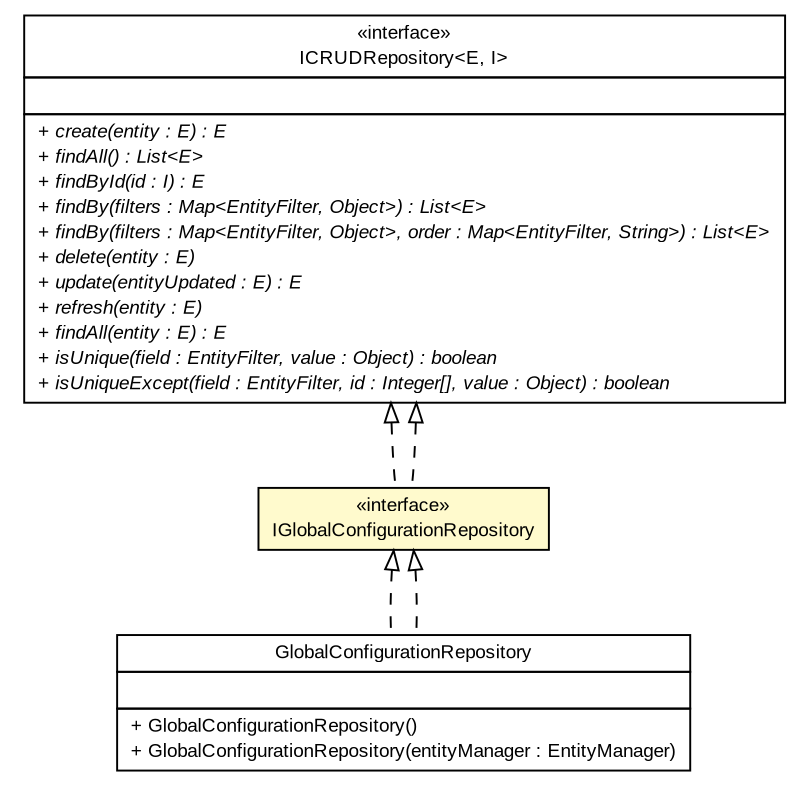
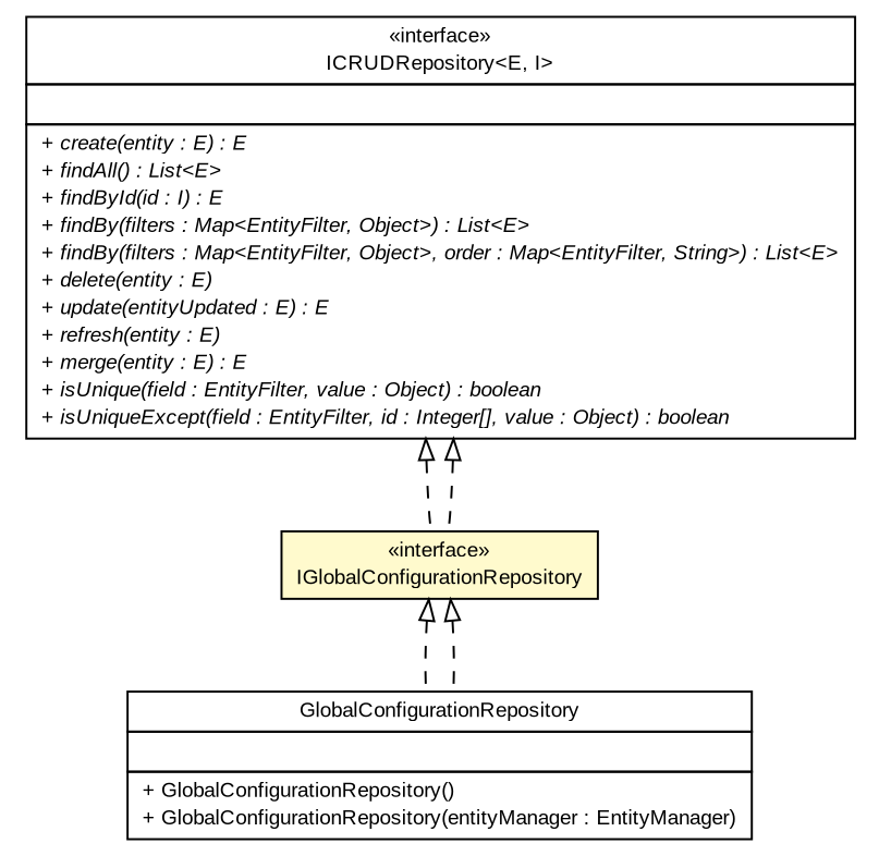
  digraph {
    nodesep=0.25
    ranksep=0.5
    node [fontcolor=black fontname=arial fontsize=10.0 shape=plaintext]
    edge [arrowtail=empty dir=back fontname=arial fontsize=10 headport=p labelfontname=arial labelfontsize=10 style=dashed tailport=p]
-   n1 [label=<<table title="gov.sandia.cf.dao.ICRUDRepository" border="0" cellborder="1" cellspacing="0" cellpadding="2" port="p" href="./ICRUDRepository.html"> 		<tr><td><table border="0" cellspacing="0" cellpadding="1"> <tr><td align="center" balign="center"> &#171;interface&#187; </td></tr> <tr><td align="center" balign="center"> ICRUDRepository&lt;E, I&gt; </td></tr> 		</table></td></tr> 		<tr><td><table border="0" cellspacing="0" cellpadding="1"> <tr><td align="left" balign="left">  </td></tr> 		</table></td></tr> 		<tr><td><table border="0" cellspacing="0" cellpadding="1"> <tr><td align="left" balign="left"><font face="arial italic" point-size="10.0"> + create(entity : E) : E </font></td></tr> <tr><td align="left" balign="left"><font face="arial italic" point-size="10.0"> + findAll() : List&lt;E&gt; </font></td></tr> <tr><td align="left" balign="left"><font face="arial italic" point-size="10.0"> + findById(id : I) : E </font></td></tr> <tr><td align="left" balign="left"><font face="arial italic" point-size="10.0"> + findBy(filters : Map&lt;EntityFilter, Object&gt;) : List&lt;E&gt; </font></td></tr> <tr><td align="left" balign="left"><font face="arial italic" point-size="10.0"> + findBy(filters : Map&lt;EntityFilter, Object&gt;, order : Map&lt;EntityFilter, String&gt;) : List&lt;E&gt; </font></td></tr> <tr><td align="left" balign="left"><font face="arial italic" point-size="10.0"> + delete(entity : E) </font></td></tr> <tr><td align="left" balign="left"><font face="arial italic" point-size="10.0"> + update(entityUpdated : E) : E </font></td></tr> <tr><td align="left" balign="left"><font face="arial italic" point-size="10.0"> + refresh(entity : E) </font></td></tr> <tr><td align="left" balign="left"><font face="arial italic" point-size="10.0"> + findAll(entity : E) : E </font></td></tr> <tr><td align="left" balign="left"><font face="arial italic" point-size="10.0"> + isUnique(field : EntityFilter, value : Object) : boolean </font></td></tr> <tr><td align="left" balign="left"><font face="arial italic" point-size="10.0"> + isUniqueExcept(field : EntityFilter, id : Integer[], value : Object) : boolean </font></td></tr> 		</table></td></tr> 		</table>>]
+   n1 [label=<<table title="gov.sandia.cf.dao.ICRUDRepository" border="0" cellborder="1" cellspacing="0" cellpadding="2" port="p" href="./ICRUDRepository.html"> 		<tr><td><table border="0" cellspacing="0" cellpadding="1"> <tr><td align="center" balign="center"> &#171;interface&#187; </td></tr> <tr><td align="center" balign="center"> ICRUDRepository&lt;E, I&gt; </td></tr> 		</table></td></tr> 		<tr><td><table border="0" cellspacing="0" cellpadding="1"> <tr><td align="left" balign="left">  </td></tr> 		</table></td></tr> 		<tr><td><table border="0" cellspacing="0" cellpadding="1"> <tr><td align="left" balign="left"><font face="arial italic" point-size="10.0"> + create(entity : E) : E </font></td></tr> <tr><td align="left" balign="left"><font face="arial italic" point-size="10.0"> + findAll() : List&lt;E&gt; </font></td></tr> <tr><td align="left" balign="left"><font face="arial italic" point-size="10.0"> + findById(id : I) : E </font></td></tr> <tr><td align="left" balign="left"><font face="arial italic" point-size="10.0"> + findBy(filters : Map&lt;EntityFilter, Object&gt;) : List&lt;E&gt; </font></td></tr> <tr><td align="left" balign="left"><font face="arial italic" point-size="10.0"> + findBy(filters : Map&lt;EntityFilter, Object&gt;, order : Map&lt;EntityFilter, String&gt;) : List&lt;E&gt; </font></td></tr> <tr><td align="left" balign="left"><font face="arial italic" point-size="10.0"> + delete(entity : E) </font></td></tr> <tr><td align="left" balign="left"><font face="arial italic" point-size="10.0"> + update(entityUpdated : E) : E </font></td></tr> <tr><td align="left" balign="left"><font face="arial italic" point-size="10.0"> + refresh(entity : E) </font></td></tr> <tr><td align="left" balign="left"><font face="arial italic" point-size="10.0"> + merge(entity : E) : E </font></td></tr> <tr><td align="left" balign="left"><font face="arial italic" point-size="10.0"> + isUnique(field : EntityFilter, value : Object) : boolean </font></td></tr> <tr><td align="left" balign="left"><font face="arial italic" point-size="10.0"> + isUniqueExcept(field : EntityFilter, id : Integer[], value : Object) : boolean </font></td></tr> 		</table></td></tr> 		</table>>]
    n2 [label=<<table title="gov.sandia.cf.dao.IGlobalConfigurationRepository" border="0" cellborder="1" cellspacing="0" cellpadding="2" port="p" bgcolor="lemonChiffon" href="./IGlobalConfigurationRepository.html"> 		<tr><td><table border="0" cellspacing="0" cellpadding="1"> <tr><td align="center" balign="center"> &#171;interface&#187; </td></tr> <tr><td align="center" balign="center"> IGlobalConfigurationRepository </td></tr> 		</table></td></tr> 		</table>>]
    n3 [label=<<table title="gov.sandia.cf.dao.impl.GlobalConfigurationRepository" border="0" cellborder="1" cellspacing="0" cellpadding="2" port="p" href="./impl/GlobalConfigurationRepository.html"> 		<tr><td><table border="0" cellspacing="0" cellpadding="1"> <tr><td align="center" balign="center"> GlobalConfigurationRepository </td></tr> 		</table></td></tr> 		<tr><td><table border="0" cellspacing="0" cellpadding="1"> <tr><td align="left" balign="left">  </td></tr> 		</table></td></tr> 		<tr><td><table border="0" cellspacing="0" cellpadding="1"> <tr><td align="left" balign="left"> + GlobalConfigurationRepository() </td></tr> <tr><td align="left" balign="left"> + GlobalConfigurationRepository(entityManager : EntityManager) </td></tr> 		</table></td></tr> 		</table>>]
    n1 -> n2
    n1 -> n2
    n2 -> n3
    n2 -> n3
  }
